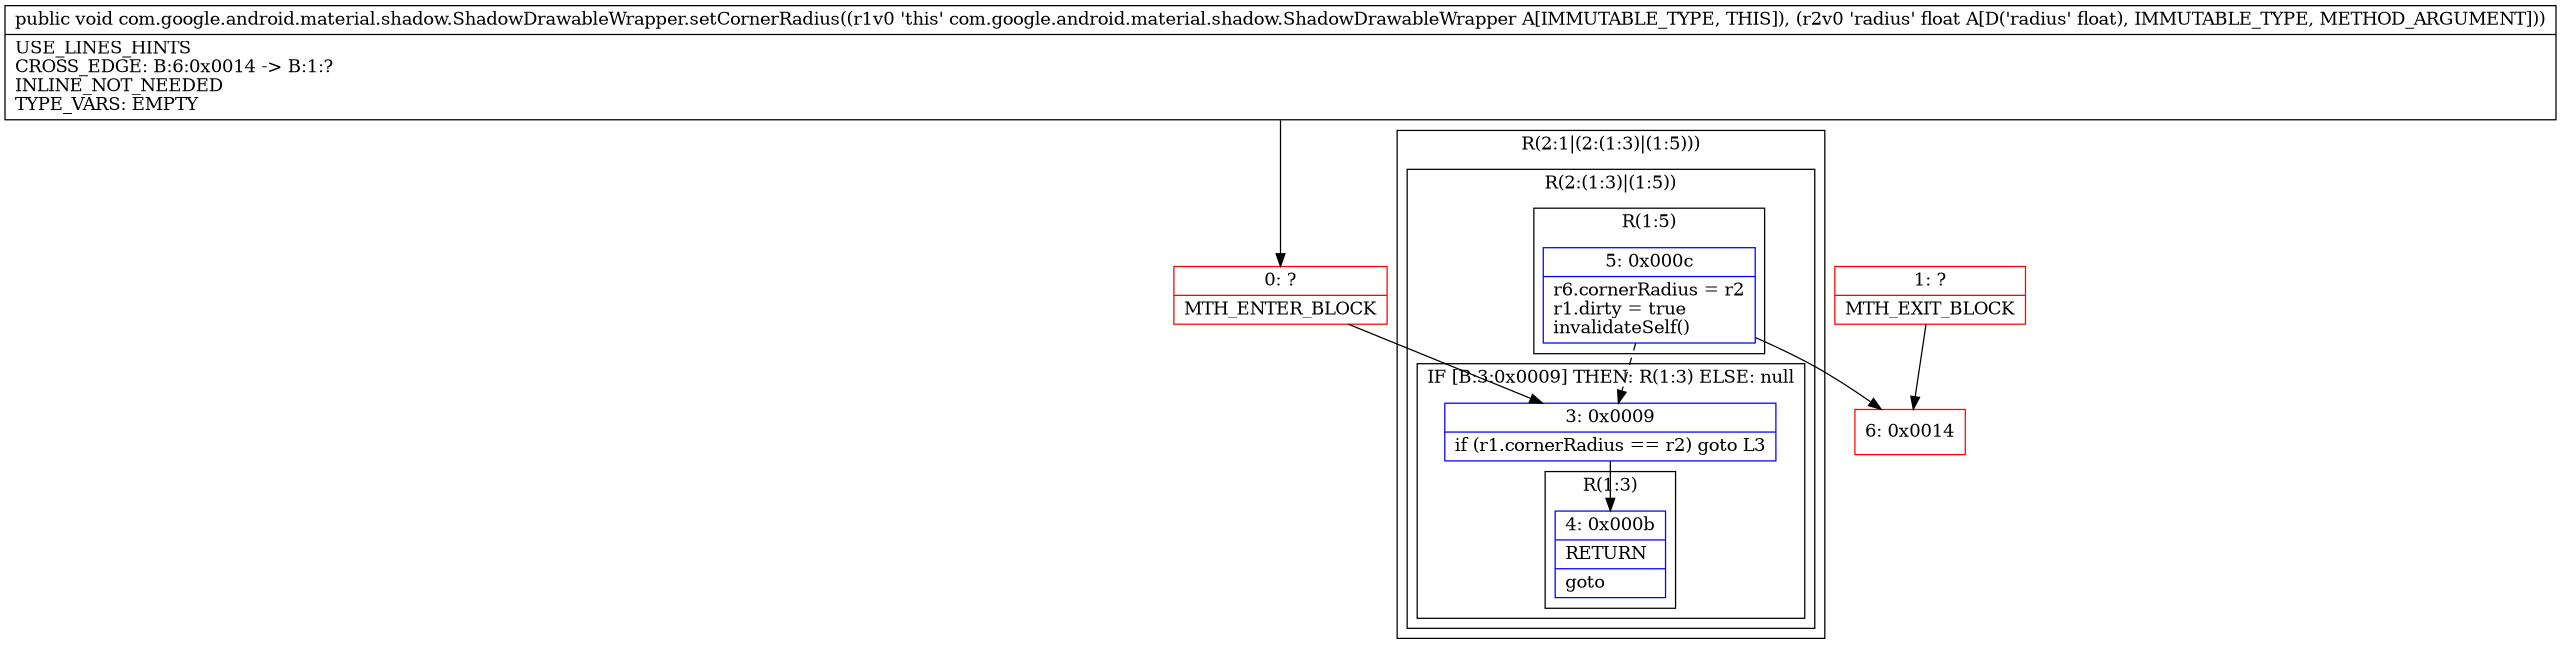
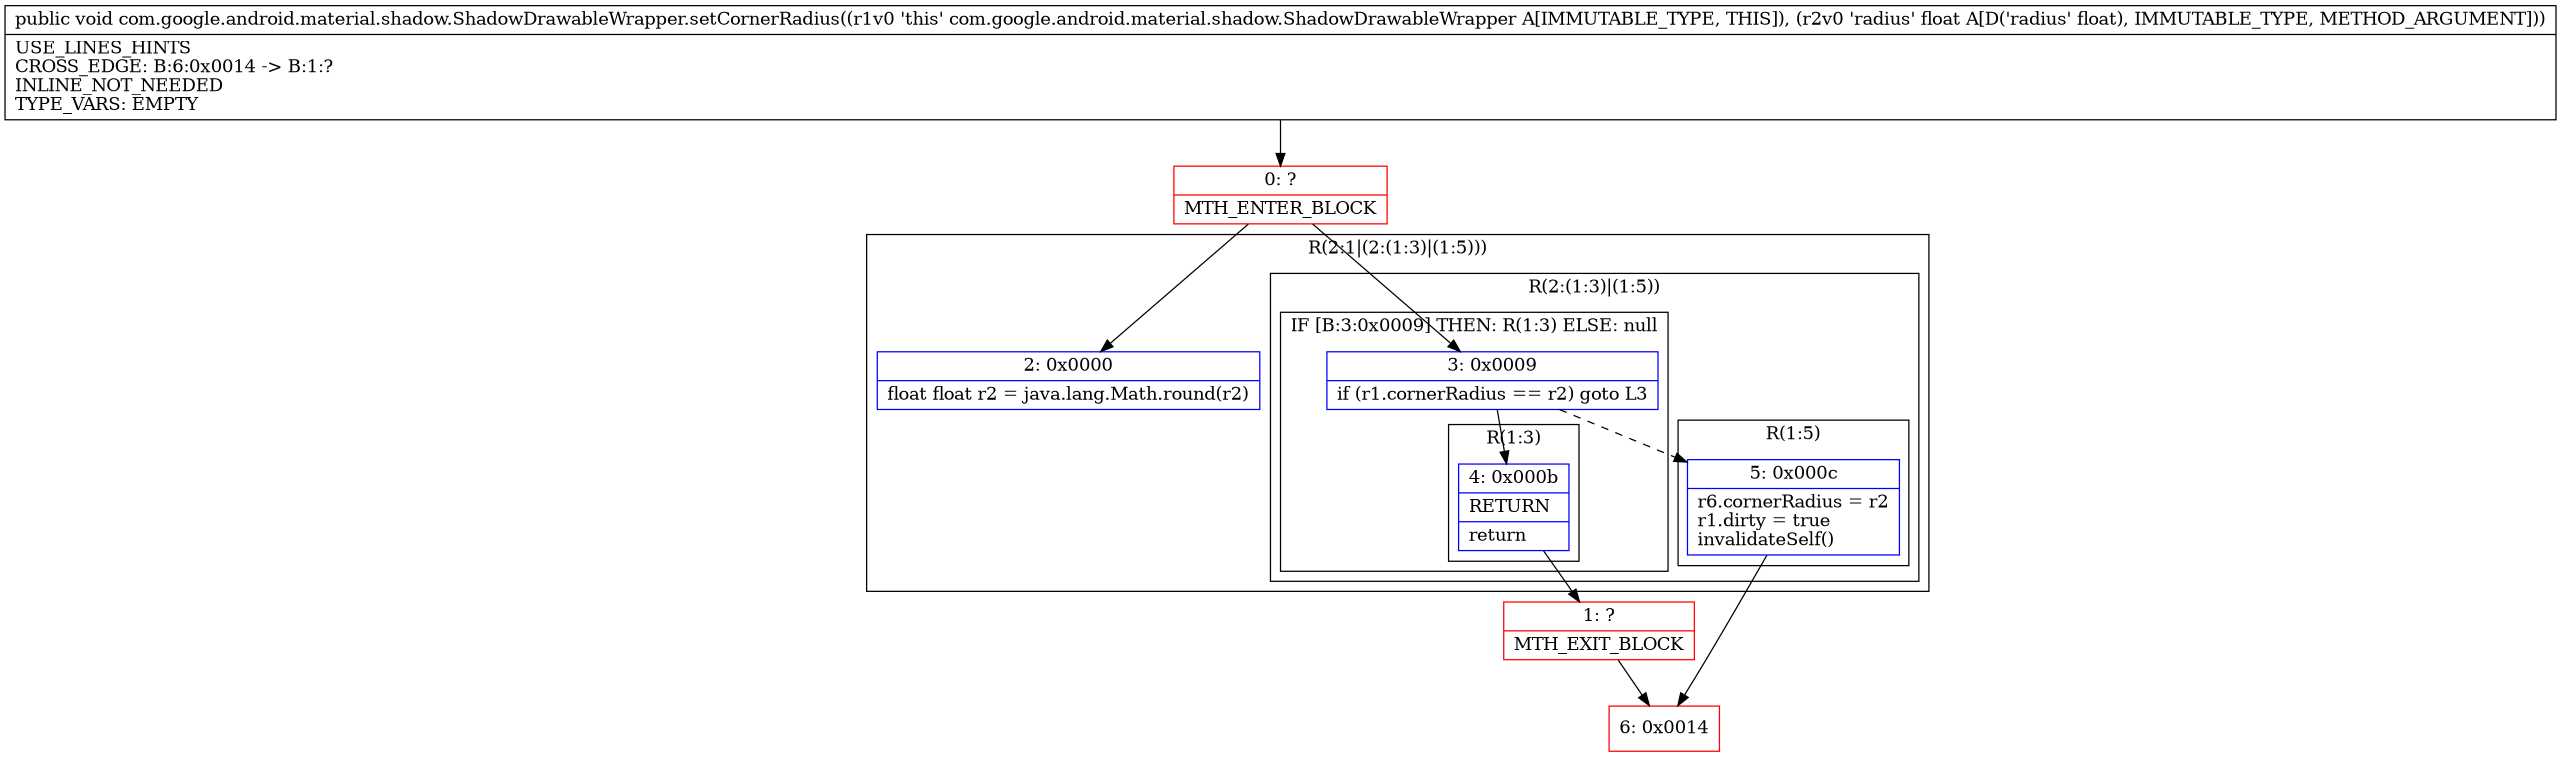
  digraph {
    node [color=blue shape=record]
-   n1 [label="{4\:\ 0x000b|RETURN\l|goto\l}"]
+   n1 [label="{4\:\ 0x000b|RETURN\l|return\l}"]
    n2 [label="{3\:\ 0x0009|if (r1.cornerRadius == r2) goto L3\l}"]
    n3 [label="{5\:\ 0x000c|r6.cornerRadius = r2\lr1.dirty = true\linvalidateSelf()\l}"]
+   n4 [label="{2\:\ 0x0000|float float r2 = java.lang.Math.round(r2)\l}"]
    n5 [color=red label="{1\:\ ?|MTH_EXIT_BLOCK\l}"]
    n6 [color=red label="{6\:\ 0x0014}"]
    n7 [color=red label="{0\:\ ?|MTH_ENTER_BLOCK\l}"]
    n8 [label="{public void com.google.android.material.shadow.ShadowDrawableWrapper.setCornerRadius((r1v0 'this' com.google.android.material.shadow.ShadowDrawableWrapper A[IMMUTABLE_TYPE, THIS]), (r2v0 'radius' float A[D('radius' float), IMMUTABLE_TYPE, METHOD_ARGUMENT]))  | USE_LINES_HINTS\lCROSS_EDGE: B:6:0x0014 \-\> B:1:?\lINLINE_NOT_NEEDED\lTYPE_VARS: EMPTY\l}" color=""]
    subgraph cluster_1 {
      label="R(2:1|(2:(1:3)|(1:5)))"
+     n4
      subgraph cluster_2 {
        label="R(2:(1:3)|(1:5))"
        subgraph cluster_3 {
          label="IF [B:3:0x0009] THEN: R(1:3) ELSE: null"
          n2
          subgraph cluster_4 {
            label="R(1:3)"
            n1
          }
        }
        subgraph cluster_5 {
          label="R(1:5)"
          n3
        }
      }
    }
+   n1 -> n5
    n2 -> n1
-   n3 -> n2 [style=dashed]
+   n2 -> n3 [style=dashed]
    n3 -> n6
    n5 -> n6
    n7 -> n2
+   n7 -> n4
    n8 -> n7
  }
